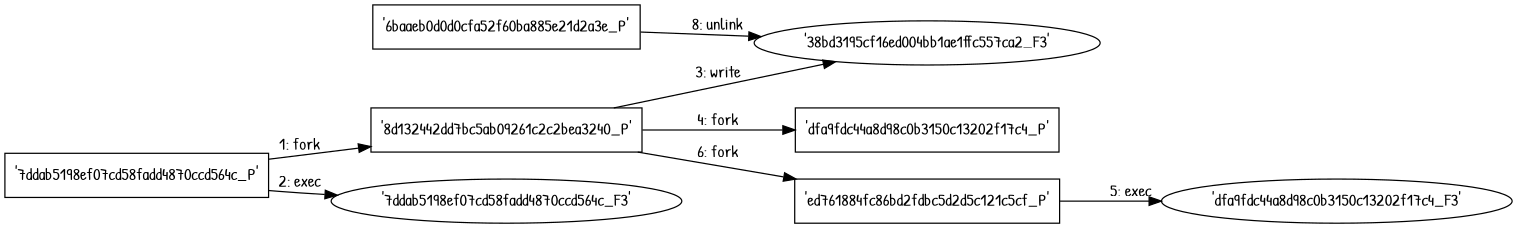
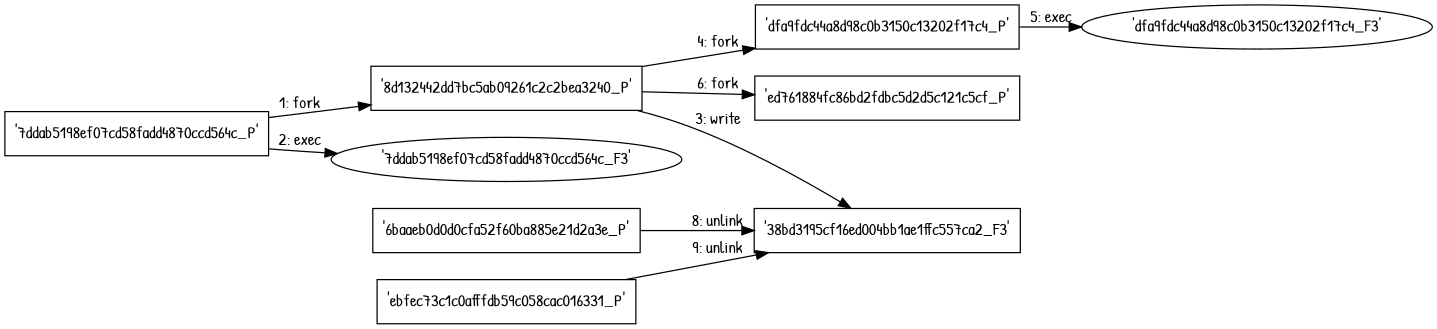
  digraph {
    engine=neato
    fixedsize=false
    fontname="Patrick Hand"
    fontsize=10
    nodesep=0.3
    rankdir=LR
    ranksep=0
    splines=true
    node [fontname="Patrick Hand" node_type=Process shape=box]
    edge [fontname="Patrick Hand"]
-   "'38bd3195cf16ed004bb1ae1ffc557ca2_F3'" [node_type=file shape=ellipse]
+   "'38bd3195cf16ed004bb1ae1ffc557ca2_F3'" [node_type=file]
    "'8d132442dd7bc5ab09261c2c2bea3240_P'"
    "'dfa9fdc44a8d98c0b3150c13202f17c4_P'"
    "'ed761884fc86bd2fdbc5d2d5c121c5cf_P'"
    "'7ddab5198ef07cd58fadd4870ccd564c_P'"
    "'7ddab5198ef07cd58fadd4870ccd564c_F3'" [node_type=File shape=ellipse]
    "'dfa9fdc44a8d98c0b3150c13202f17c4_F3'" [node_type=File shape=ellipse]
    "'6baaeb0d0d0cfa52f60ba885e21d2a3e_P'"
+   "'ebfec73c1c0afffdb59c058cac016331_P'"
    "'8d132442dd7bc5ab09261c2c2bea3240_P'" -> "'38bd3195cf16ed004bb1ae1ffc557ca2_F3'" [label="3: write"]
    "'8d132442dd7bc5ab09261c2c2bea3240_P'" -> "'dfa9fdc44a8d98c0b3150c13202f17c4_P'" [label="4: fork"]
    "'8d132442dd7bc5ab09261c2c2bea3240_P'" -> "'ed761884fc86bd2fdbc5d2d5c121c5cf_P'" [label="6: fork"]
-   "'ed761884fc86bd2fdbc5d2d5c121c5cf_P'" -> "'dfa9fdc44a8d98c0b3150c13202f17c4_F3'" [label="5: exec"]
+   "'dfa9fdc44a8d98c0b3150c13202f17c4_P'" -> "'dfa9fdc44a8d98c0b3150c13202f17c4_F3'" [label="5: exec"]
    "'7ddab5198ef07cd58fadd4870ccd564c_P'" -> "'8d132442dd7bc5ab09261c2c2bea3240_P'" [label="1: fork"]
    "'7ddab5198ef07cd58fadd4870ccd564c_P'" -> "'7ddab5198ef07cd58fadd4870ccd564c_F3'" [label="2: exec"]
    "'6baaeb0d0d0cfa52f60ba885e21d2a3e_P'" -> "'38bd3195cf16ed004bb1ae1ffc557ca2_F3'" [label="8: unlink"]
+   "'ebfec73c1c0afffdb59c058cac016331_P'" -> "'38bd3195cf16ed004bb1ae1ffc557ca2_F3'" [label="9: unlink"]
  }
